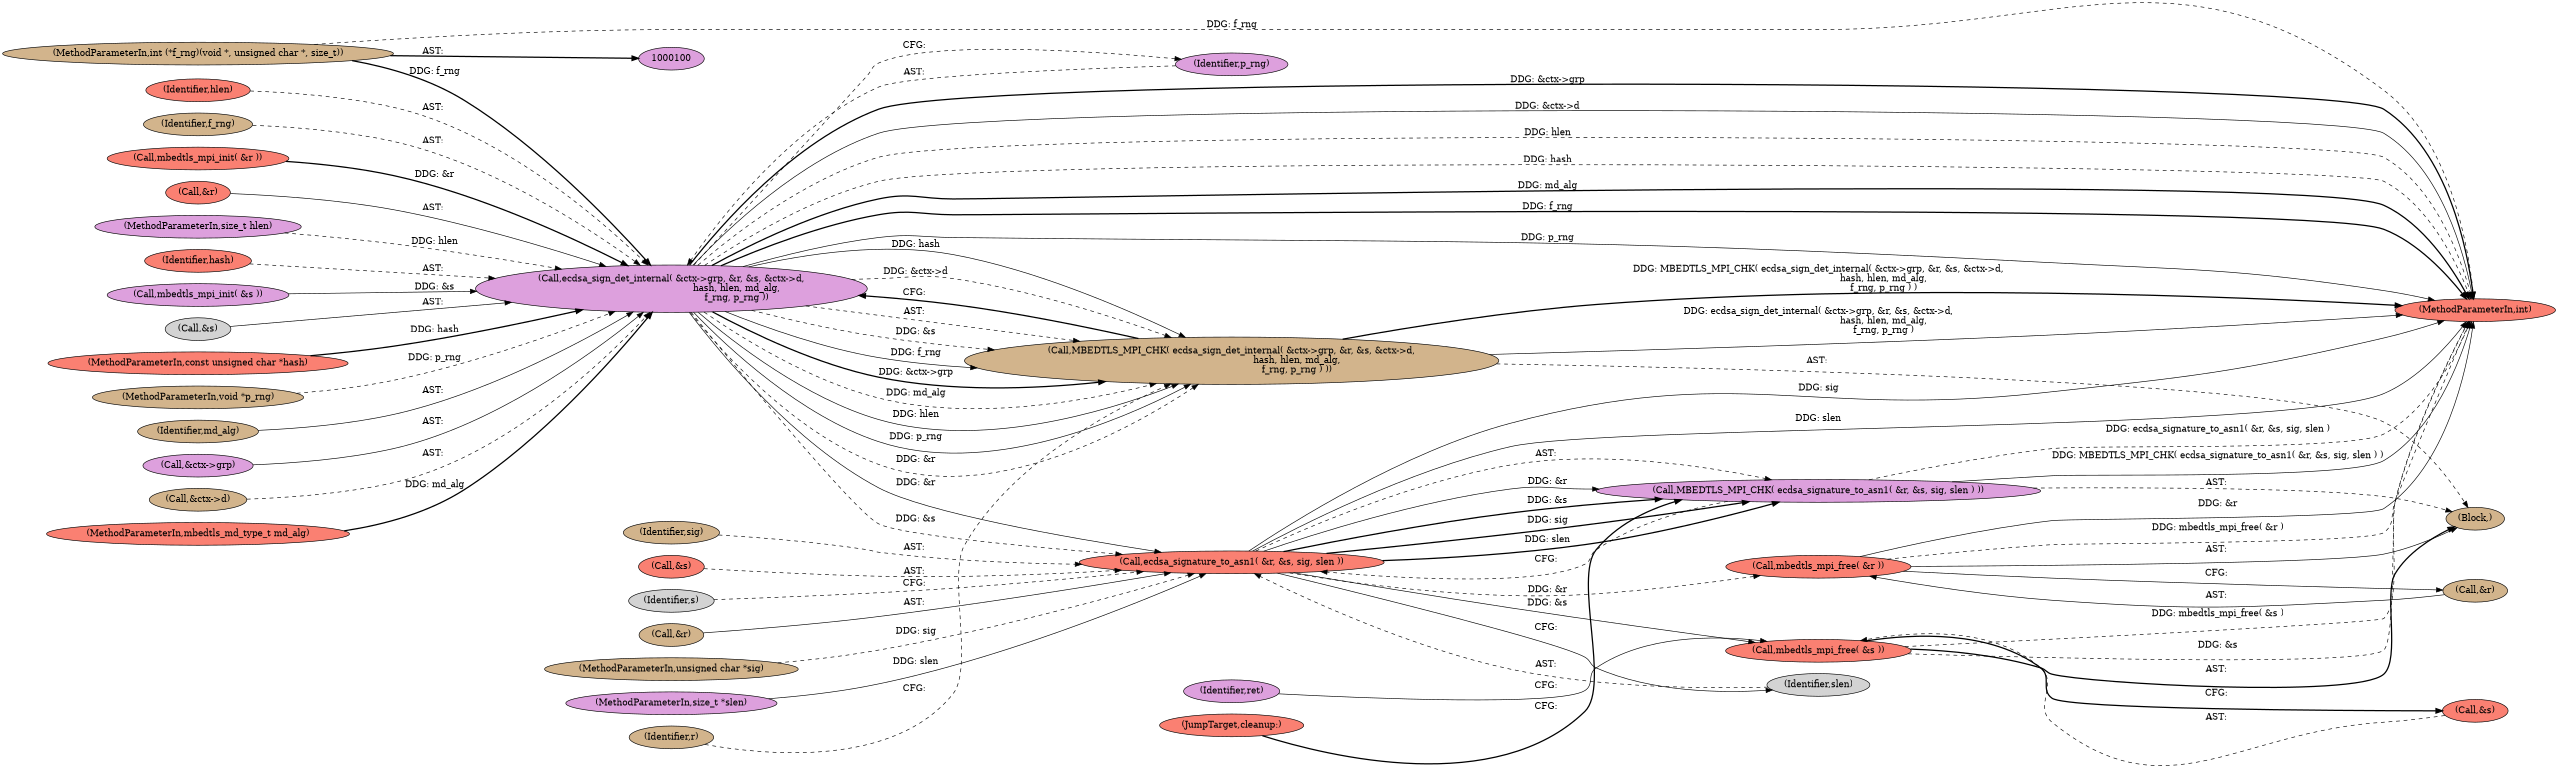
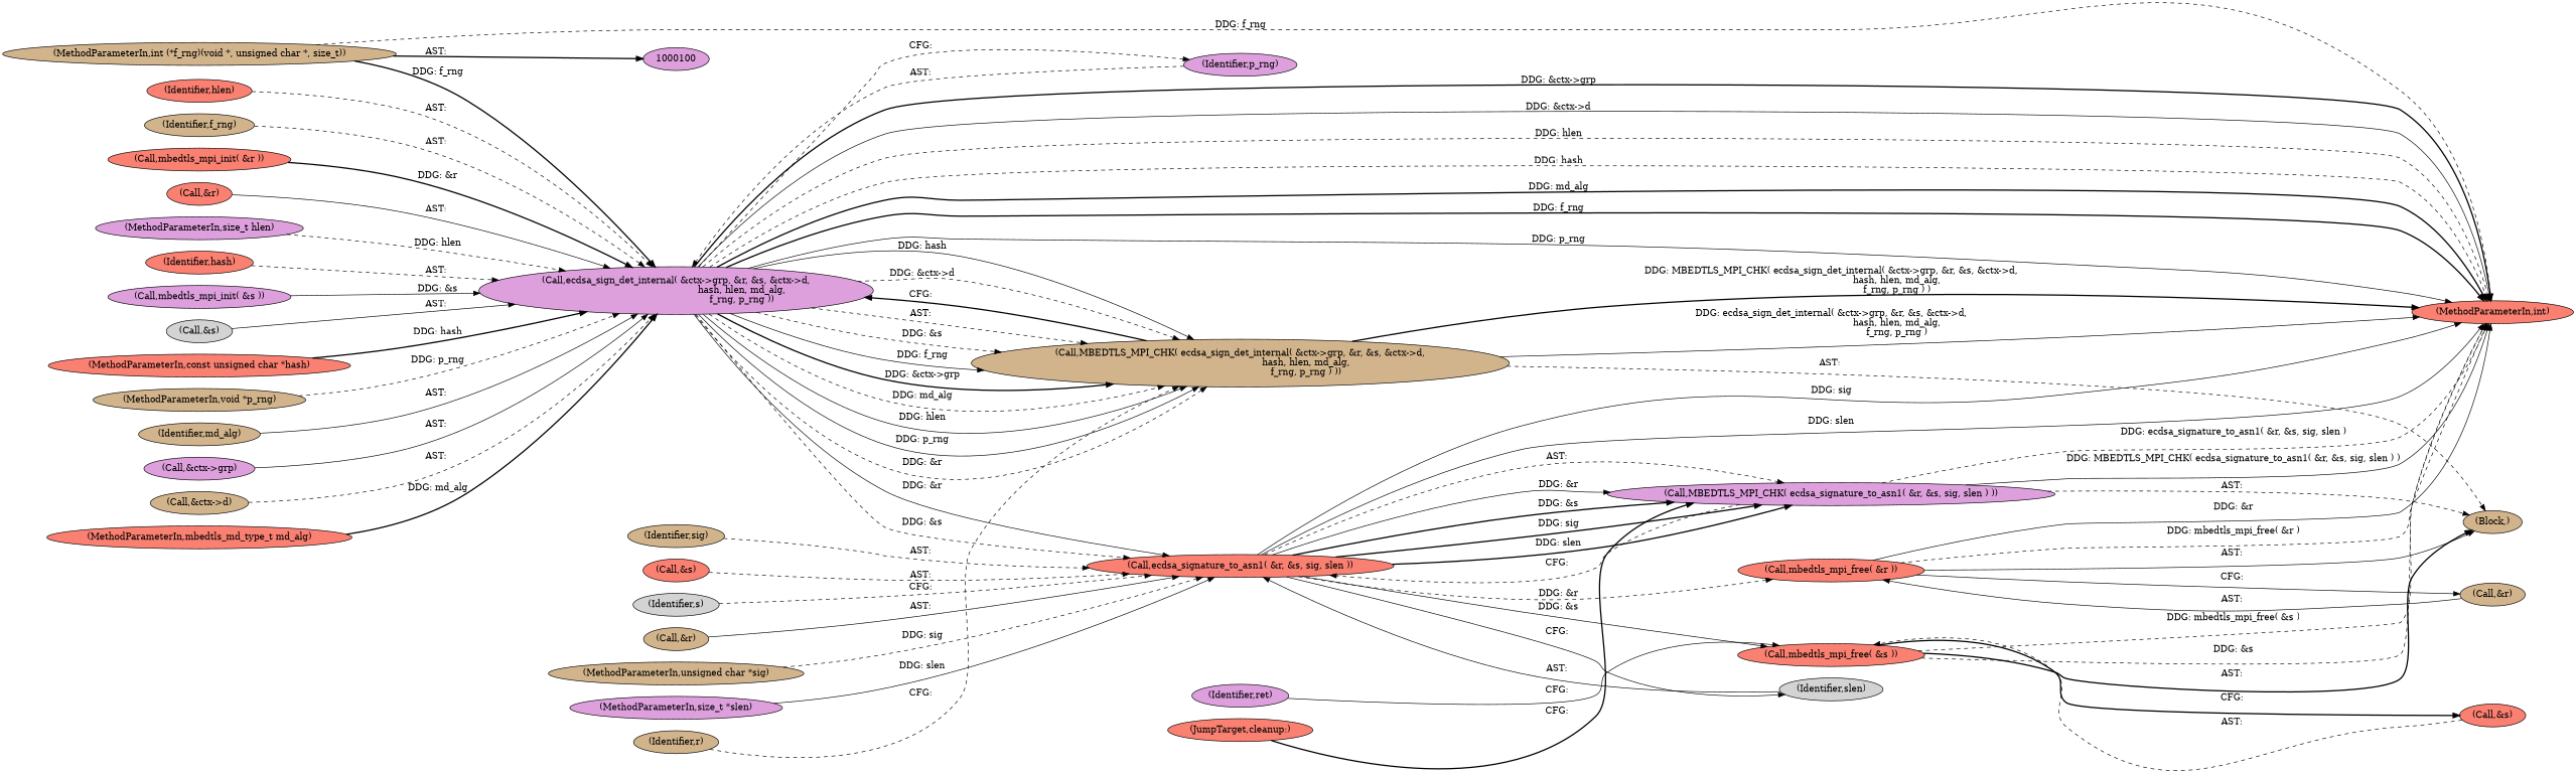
  digraph {
    rankdir=LR
    node [fillcolor=salmon style=filled]
    edge [style=dashed]
    n1 [fillcolor=tan label="(MethodParameterIn,int (*f_rng)(void *, unsigned char *, size_t))"]
    n2 [fillcolor=plum label="(Call,ecdsa_sign_det_internal( &ctx->grp, &r, &s, &ctx->d,\n                                              hash, hlen, md_alg,\n                                              f_rng, p_rng ))"]
    n3 [label="(MethodParameterIn,int)"]
    1000100 [fillcolor=plum]
    n5 [fillcolor=tan label="(Call,MBEDTLS_MPI_CHK( ecdsa_sign_det_internal( &ctx->grp, &r, &s, &ctx->d,\n                                              hash, hlen, md_alg,\n                                              f_rng, p_rng ) ))"]
    n6 [label="(Call,ecdsa_signature_to_asn1( &r, &s, sig, slen ))"]
    n7 [fillcolor=plum label="(Identifier,p_rng)"]
    n8 [fillcolor=tan label="(Block,)"]
    n9 [fillcolor=plum label="(Call,MBEDTLS_MPI_CHK( ecdsa_signature_to_asn1( &r, &s, sig, slen ) ))"]
    n10 [label="(Call,mbedtls_mpi_free( &r ))"]
    n11 [label="(Call,mbedtls_mpi_free( &s ))"]
    n12 [fillcolor=lightgrey label="(Identifier,slen)"]
    n13 [fillcolor=tan label="(Call,&r)"]
    n14 [label="(Call,&s)"]
    n15 [label="(Identifier,hlen)"]
    n16 [fillcolor=tan label="(Identifier,f_rng)"]
    n17 [label="(JumpTarget,cleanup:)"]
    n18 [label="(Call,mbedtls_mpi_init( &r ))"]
    n19 [label="(Call,&r)"]
    n20 [fillcolor=plum label="(MethodParameterIn,size_t hlen)"]
    n21 [label="(Identifier,hash)"]
    n22 [fillcolor=plum label="(Call,mbedtls_mpi_init( &s ))"]
    n23 [fillcolor=lightgrey label="(Call,&s)"]
    n24 [fillcolor=tan label="(Identifier,sig)"]
    n25 [label="(Call,&s)"]
    n26 [label="(MethodParameterIn,const unsigned char *hash)"]
    n27 [fillcolor=lightgrey label="(Identifier,s)"]
    n28 [fillcolor=tan label="(Call,&r)"]
    n29 [fillcolor=tan label="(MethodParameterIn,void *p_rng)"]
    n30 [fillcolor=tan label="(Identifier,r)"]
    n31 [fillcolor=tan label="(Identifier,md_alg)"]
    n32 [fillcolor=plum label="(Call,&ctx->grp)"]
    n33 [fillcolor=tan label="(Call,&ctx->d)"]
    n34 [fillcolor=tan label="(MethodParameterIn,unsigned char *sig)"]
    n35 [fillcolor=plum label="(Identifier,ret)"]
    n36 [fillcolor=plum label="(MethodParameterIn,size_t *slen)"]
    n37 [label="(MethodParameterIn,mbedtls_md_type_t md_alg)"]
    n1 -> n2 [label="DDG: f_rng" style=bold]
    n1 -> n3 [label="DDG: f_rng"]
    n1 -> 1000100 [label="AST: " style=bold]
    n2 -> n3 [label="DDG: &ctx->grp" style=bold]
    n2 -> n3 [label="DDG: &ctx->d" style=solid]
    n2 -> n3 [label="DDG: hlen"]
    n2 -> n3 [label="DDG: hash"]
    n2 -> n3 [label="DDG: md_alg" style=bold]
    n2 -> n3 [label="DDG: f_rng" style=bold]
    n2 -> n3 [label="DDG: p_rng" style=solid]
    n2 -> n5 [label="AST: "]
    n2 -> n5 [label="DDG: &s"]
    n2 -> n5 [label="DDG: f_rng" style=solid]
    n2 -> n5 [label="DDG: &ctx->grp" style=bold]
    n2 -> n5 [label="DDG: md_alg"]
    n2 -> n5 [label="DDG: hlen" style=solid]
    n2 -> n5 [label="DDG: p_rng" style=solid]
    n2 -> n5 [label="DDG: &r"]
    n2 -> n5 [label="DDG: hash" style=solid]
    n2 -> n5 [label="DDG: &ctx->d"]
    n2 -> n6 [label="DDG: &r" style=solid]
    n2 -> n6 [label="DDG: &s"]
    n2 -> n7 [label="CFG: "]
    n5 -> n2 [label="CFG: " style=bold]
    n5 -> n3 [label="DDG: MBEDTLS_MPI_CHK( ecdsa_sign_det_internal( &ctx->grp, &r, &s, &ctx->d,\n                                              hash, hlen, md_alg,\n                                              f_rng, p_rng ) )" style=bold]
    n5 -> n3 [label="DDG: ecdsa_sign_det_internal( &ctx->grp, &r, &s, &ctx->d,\n                                              hash, hlen, md_alg,\n                                              f_rng, p_rng )" style=solid]
    n5 -> n8 [label="AST: "]
    n6 -> n3 [label="DDG: sig" style=solid]
    n6 -> n3 [label="DDG: slen" style=solid]
    n6 -> n9 [label="AST: "]
    n6 -> n9 [label="DDG: &r" style=solid]
    n6 -> n9 [label="DDG: &s" style=bold]
    n6 -> n9 [label="DDG: sig" style=bold]
    n6 -> n9 [label="DDG: slen" style=bold]
    n6 -> n10 [label="DDG: &r"]
    n6 -> n11 [label="DDG: &s" style=solid]
    n6 -> n12 [label="CFG: " style=solid]
    n7 -> n2 [label="AST: "]
    n9 -> n3 [label="DDG: ecdsa_signature_to_asn1( &r, &s, sig, slen )"]
    n9 -> n3 [label="DDG: MBEDTLS_MPI_CHK( ecdsa_signature_to_asn1( &r, &s, sig, slen ) )" style=solid]
    n9 -> n6 [label="CFG: "]
    n9 -> n8 [label="AST: "]
    n10 -> n3 [label="DDG: &r" style=solid]
    n10 -> n3 [label="DDG: mbedtls_mpi_free( &r )"]
    n10 -> n8 [label="AST: " style=solid]
    n10 -> n13 [label="CFG: " style=solid]
    n11 -> n3 [label="DDG: mbedtls_mpi_free( &s )"]
    n11 -> n3 [label="DDG: &s"]
    n11 -> n8 [label="AST: " style=bold]
    n11 -> n14 [label="CFG: " style=bold]
-   n12 -> n6 [label="AST: "]
+   n12 -> n6 [label="AST: " style=solid]
    n13 -> n10 [label="AST: " style=solid]
    n14 -> n11 [label="AST: "]
    n15 -> n2 [label="AST: "]
    n16 -> n2 [label="AST: "]
    n17 -> n9 [label="CFG: " style=bold]
    n18 -> n2 [label="DDG: &r" style=bold]
    n19 -> n2 [label="AST: " style=solid]
    n20 -> n2 [label="DDG: hlen"]
    n21 -> n2 [label="AST: "]
    n22 -> n2 [label="DDG: &s" style=solid]
    n23 -> n2 [label="AST: " style=solid]
    n24 -> n6 [label="AST: "]
    n25 -> n6 [label="AST: "]
    n26 -> n2 [label="DDG: hash" style=bold]
    n27 -> n6 [label="CFG: "]
    n28 -> n6 [label="AST: " style=solid]
    n29 -> n2 [label="DDG: p_rng"]
    n30 -> n5 [label="CFG: "]
    n31 -> n2 [label="AST: " style=solid]
    n32 -> n2 [label="AST: " style=solid]
    n33 -> n2 [label="AST: "]
    n34 -> n6 [label="DDG: sig"]
    n35 -> n11 [label="CFG: " style=solid]
    n36 -> n6 [label="DDG: slen" style=solid]
    n37 -> n2 [label="DDG: md_alg" style=bold]
  }
